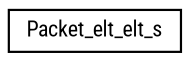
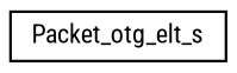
  digraph {
    rankdir=LR
    fontname="Roboto Condensed"
-   n1 [color=black fillcolor=white fontname="Roboto Condensed" fontsize=10 height=0.2 label=Packet_elt_elt_s shape=record style=filled width=0.4]
+   n1 [color=black fillcolor=white fontname="Roboto Condensed" fontsize=10 height=0.2 label=Packet_otg_elt_s shape=record style=filled width=0.4]
  }
